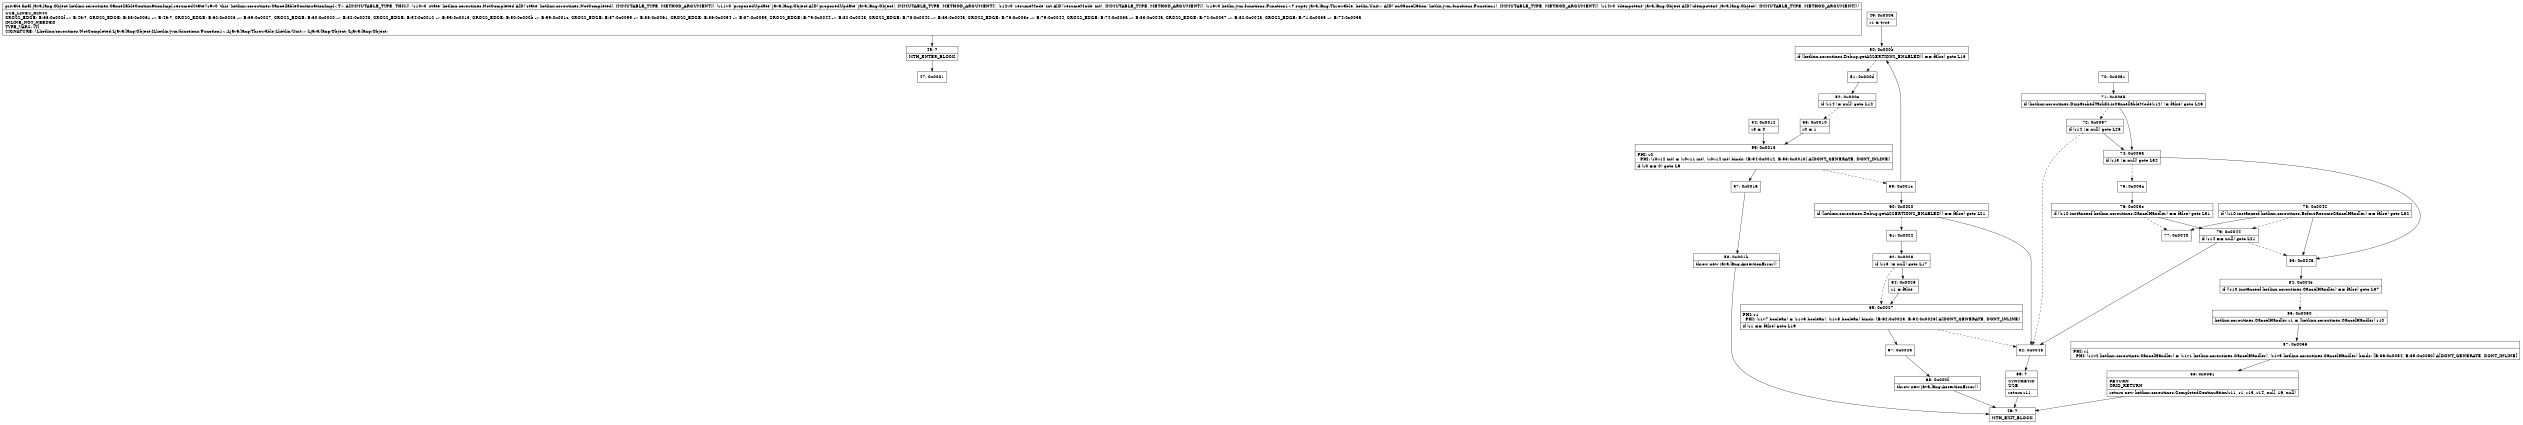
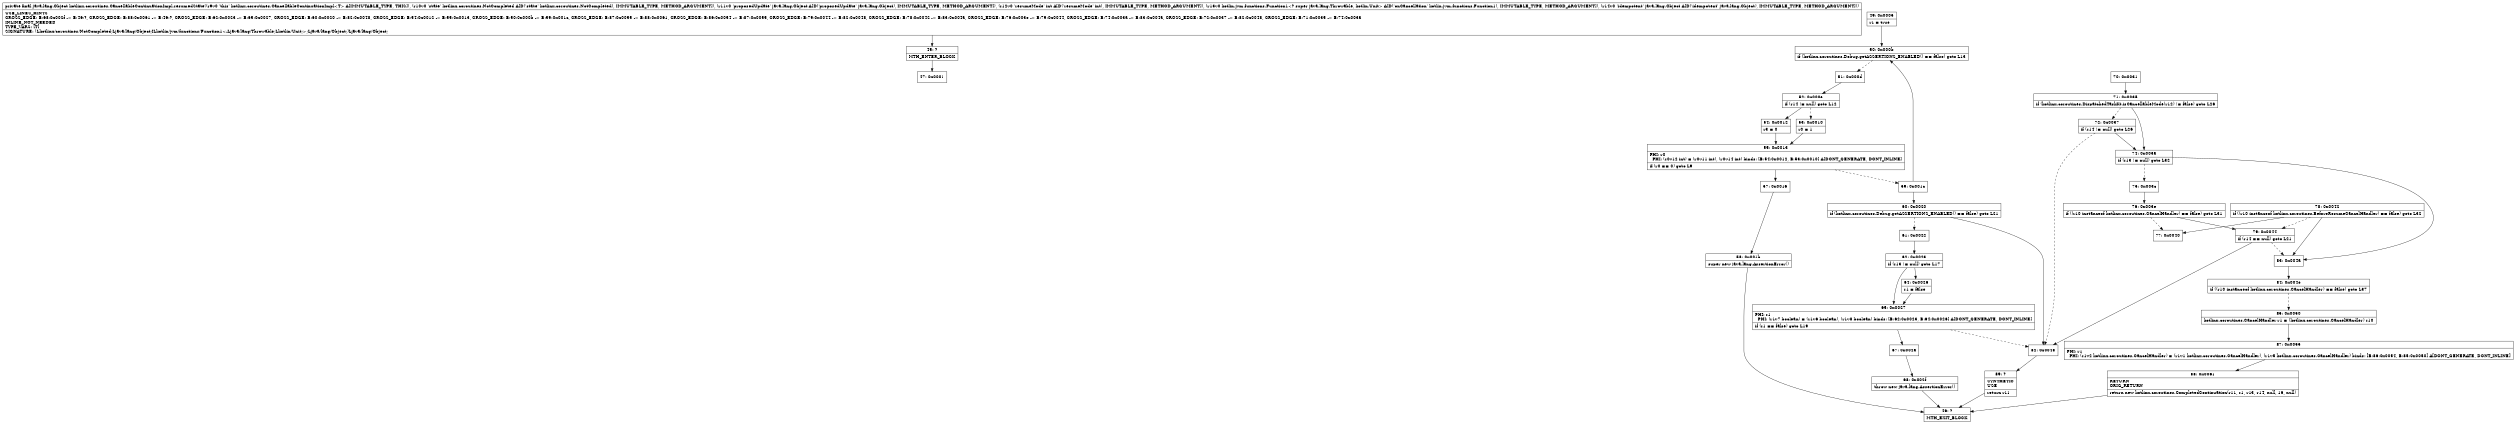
  digraph {
    node [shape=record]
    n1 [label="{45\:\ ?|MTH_ENTER_BLOCK\l}"]
    n2 [label="{47\:\ 0x0001}"]
    n3 [label="{49\:\ 0x0005|r1 = true\l}"]
    n4 [label="{50\:\ 0x000b|if (kotlinx.coroutines.Debug.getASSERTIONS_ENABLED() == false) goto L13\l}"]
    n5 [label="{70\:\ 0x0031}"]
    n6 [label="{71\:\ 0x0035|if (kotlinx.coroutines.DispatchedTaskKt.isCancellableMode(r12) != false) goto L26\l}"]
    n7 [label="{51\:\ 0x000d}"]
    n8 [label="{52\:\ 0x000e|if (r14 != null) goto L12\l}"]
    n9 [label="{59\:\ 0x001c}"]
    n10 [label="{60\:\ 0x0020|if (kotlinx.coroutines.Debug.getASSERTIONS_ENABLED() == false) goto L21\l}"]
    n11 [label="{53\:\ 0x0010|r0 = 1\l}"]
    n12 [label="{54\:\ 0x0012|r3 = 0\l}"]
    n13 [label="{55\:\ 0x0013|PHI: r0 \l  PHI: (r0v12 int) = (r0v11 int), (r0v14 int) binds: [B:54:0x0012, B:53:0x0010] A[DONT_GENERATE, DONT_INLINE]\l|if (r0 == 0) goto L9\l}"]
    n14 [label="{57\:\ 0x0016}"]
-   n15 [label="{58\:\ 0x001b|throw new java.lang.AssertionError()\l}"]
+   n15 [label="{58\:\ 0x001b|super new java.lang.AssertionError()\l}"]
    n16 [label="{46\:\ ?|MTH_EXIT_BLOCK\l}"]
    n17 [label="{61\:\ 0x0022}"]
    n18 [label="{82\:\ 0x0048}"]
    n19 [label="{62\:\ 0x0023|if (r13 != null) goto L17\l}"]
    n20 [label="{89\:\ ?|SYNTHETIC\lUSE\l|return r11\l}"]
    n21 [label="{64\:\ 0x0026|r1 = false\l}"]
    n22 [label="{65\:\ 0x0027|PHI: r1 \l  PHI: (r1v7 boolean) = (r1v6 boolean), (r1v8 boolean) binds: [B:62:0x0023, B:64:0x0026] A[DONT_GENERATE, DONT_INLINE]\l|if (r1 == false) goto L19\l}"]
    n23 [label="{67\:\ 0x002a}"]
    n24 [label="{68\:\ 0x002f|throw new java.lang.AssertionError()\l}"]
    n25 [label="{72\:\ 0x0037|if (r14 != null) goto L26\l}"]
    n26 [label="{74\:\ 0x003a|if (r13 != null) goto L32\l}"]
    n27 [label="{75\:\ 0x003c}"]
    n28 [label="{83\:\ 0x004a}"]
    n29 [label="{76\:\ 0x003e|if ((r10 instanceof kotlinx.coroutines.CancelHandler) == false) goto L31\l}"]
    n30 [label="{84\:\ 0x004e|if ((r10 instanceof kotlinx.coroutines.CancelHandler) == false) goto L37\l}"]
    n31 [label="{77\:\ 0x0040}"]
    n32 [label="{79\:\ 0x0044|if (r14 == null) goto L21\l}"]
    n33 [label="{78\:\ 0x0042|if ((r10 instanceof kotlinx.coroutines.BeforeResumeCancelHandler) == false) goto L32\l}"]
    n34 [label="{85\:\ 0x0050|kotlinx.coroutines.CancelHandler r1 = (kotlinx.coroutines.CancelHandler) r10\l}"]
    n35 [label="{87\:\ 0x0055|PHI: r1 \l  PHI: (r1v2 kotlinx.coroutines.CancelHandler) = (r1v1 kotlinx.coroutines.CancelHandler), (r1v5 kotlinx.coroutines.CancelHandler) binds: [B:86:0x0054, B:85:0x0050] A[DONT_GENERATE, DONT_INLINE]\l}"]
    n36 [label="{88\:\ 0x0061|RETURN\lORIG_RETURN\l|return new kotlinx.coroutines.CompletedContinuation(r11, r1, r13, r14, null, 16, null)\l}"]
    n37 [label="{private final java.lang.Object kotlinx.coroutines.CancellableContinuationImpl.resumedState((r9v0 'this' kotlinx.coroutines.CancellableContinuationImpl\<T\> A[IMMUTABLE_TYPE, THIS]), (r10v0 'state' kotlinx.coroutines.NotCompleted A[D('state' kotlinx.coroutines.NotCompleted), IMMUTABLE_TYPE, METHOD_ARGUMENT]), (r11v0 'proposedUpdate' java.lang.Object A[D('proposedUpdate' java.lang.Object), IMMUTABLE_TYPE, METHOD_ARGUMENT]), (r12v0 'resumeMode' int A[D('resumeMode' int), IMMUTABLE_TYPE, METHOD_ARGUMENT]), (r13v0 kotlin.jvm.functions.Function1\<? super java.lang.Throwable, kotlin.Unit\> A[D('onCancellation' kotlin.jvm.functions.Function1), IMMUTABLE_TYPE, METHOD_ARGUMENT]), (r14v0 'idempotent' java.lang.Object A[D('idempotent' java.lang.Object), IMMUTABLE_TYPE, METHOD_ARGUMENT]))  | USE_LINES_HINTS\lCROSS_EDGE: B:68:0x002f \-\> B:46:?, CROSS_EDGE: B:88:0x0061 \-\> B:46:?, CROSS_EDGE: B:62:0x0023 \-\> B:65:0x0027, CROSS_EDGE: B:60:0x0020 \-\> B:82:0x0048, CROSS_EDGE: B:54:0x0012 \-\> B:55:0x0013, CROSS_EDGE: B:50:0x000b \-\> B:59:0x001c, CROSS_EDGE: B:87:0x0055 \-\> B:88:0x0061, CROSS_EDGE: B:86:0x0054 \-\> B:87:0x0055, CROSS_EDGE: B:79:0x0044 \-\> B:82:0x0048, CROSS_EDGE: B:78:0x0042 \-\> B:83:0x004a, CROSS_EDGE: B:76:0x003e \-\> B:79:0x0044, CROSS_EDGE: B:74:0x003a \-\> B:83:0x004a, CROSS_EDGE: B:72:0x0037 \-\> B:82:0x0048, CROSS_EDGE: B:71:0x0035 \-\> B:74:0x003a\lINLINE_NOT_NEEDED\lTYPE_VARS: [T]\lSIGNATURE: (Lkotlinx\/coroutines\/NotCompleted;Ljava\/lang\/Object;ILkotlin\/jvm\/functions\/Function1\<\-Ljava\/lang\/Throwable;Lkotlin\/Unit;\>;Ljava\/lang\/Object;)Ljava\/lang\/Object;\l}"]
    n1 -> n2
    n3 -> n4
    n4 -> n7 [style=dashed]
    n5 -> n6
    n6 -> n25 [style=dashed]
    n6 -> n26
    n7 -> n8
    n8 -> n11 [style=dashed]
+   n8 -> n12
    n9 -> n4
    n9 -> n10
    n10 -> n17 [style=dashed]
    n10 -> n18
    n11 -> n13
    n12 -> n13
    n13 -> n9 [style=dashed]
    n13 -> n14
    n14 -> n15
    n15 -> n16
    n17 -> n19
    n18 -> n20
    n19 -> n21
-   n19 -> n22 [style=dashed]
+   n19 -> n22 [style=solid]
    n20 -> n16
    n21 -> n22
    n22 -> n18 [style=dashed]
    n22 -> n23
    n23 -> n24
    n24 -> n16
    n25 -> n18 [style=dashed]
    n25 -> n26
    n26 -> n27 [style=dashed]
    n26 -> n28
    n27 -> n29
    n28 -> n30
    n29 -> n31 [style=dashed]
    n29 -> n32
    n30 -> n34 [style=dashed]
    n32 -> n18
    n32 -> n28 [style=dashed]
    n33 -> n28
    n33 -> n31
    n33 -> n32 [style=dashed]
    n34 -> n35
    n35 -> n36
    n36 -> n16
    n37 -> n1
  }
